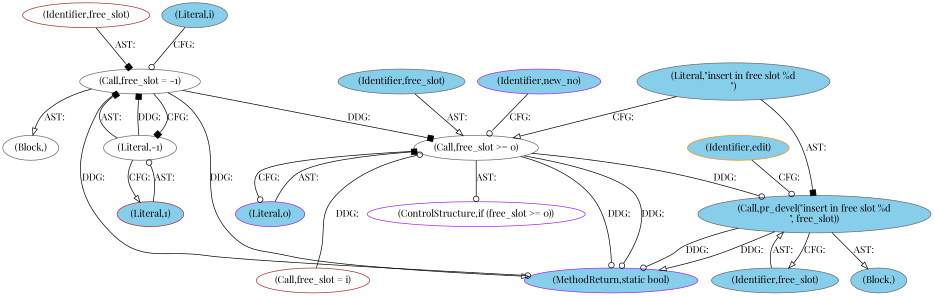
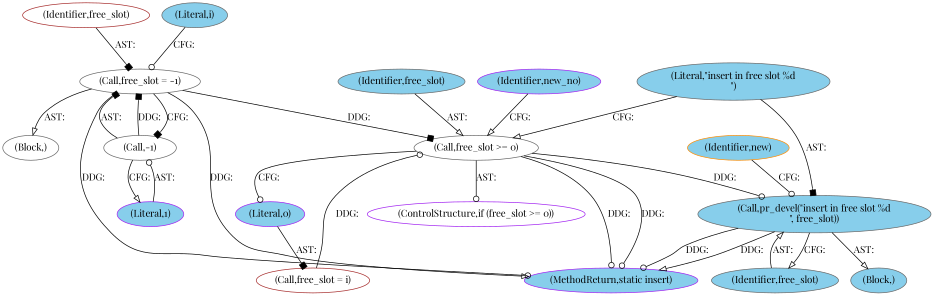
  digraph {
    fontname="Playfair Display"
    node [color=gray40 fillcolor=skyblue fontname="Playfair Display" style=filled]
    edge [arrowhead=odot fontname="Playfair Display"]
    n1 [fillcolor=white label="(Call,free_slot = -1)"]
-   n2 [fillcolor=white label="(Literal,-1)"]
+   n2 [fillcolor=white label="(Call,-1)"]
    n3 [fillcolor=white label="(Call,free_slot >= 0)"]
-   n4 [color=purple label="(MethodReturn,static bool)"]
+   n4 [color=purple label="(MethodReturn,static insert)"]
    n5 [fillcolor=white label="(Block,)"]
-   n6 [color=brown label="(Literal,1)"]
+   n6 [color=purple label="(Literal,1)"]
    n7 [label="(Call,pr_devel(\"insert in free slot %d\n\", free_slot))"]
    n8 [color=purple label="(Literal,0)"]
    n9 [color=purple fillcolor=white label="(ControlStructure,if (free_slot >= 0))"]
    n10 [label="(Identifier,free_slot)"]
    n11 [label="(Block,)"]
    n12 [color=brown fillcolor=white label="(Identifier,free_slot)"]
    n13 [label="(Identifier,free_slot)"]
    n14 [color=brown fillcolor=white label="(Call,free_slot = i)"]
    n15 [color=purple label="(Identifier,new_n0)"]
    n16 [label="(Literal,\"insert in free slot %d\n\")"]
-   n17 [color=darkorange label="(Identifier,edit)"]
+   n17 [color=darkorange label="(Identifier,new)"]
    n18 [label="(Literal,i)"]
    n1 -> n2 [arrowhead=box label="CFG: "]
    n1 -> n3 [arrowhead=box label="DDG: "]
    n1 -> n4 [label="DDG: "]
    n1 -> n4 [arrowhead=onormal label="DDG: "]
    n1 -> n5 [arrowhead=onormal label="AST: "]
    n2 -> n1 [arrowhead=box label="AST: "]
    n2 -> n1 [arrowhead=box label="DDG: "]
    n2 -> n6 [arrowhead=onormal label="CFG: "]
    n3 -> n4 [label="DDG: "]
    n3 -> n4 [label="DDG: "]
    n3 -> n7 [label="DDG: "]
    n3 -> n8 [label="CFG: "]
    n3 -> n9 [label="AST: "]
    n6 -> n2 [label="AST: "]
    n7 -> n4 [arrowhead=onormal label="DDG: "]
    n7 -> n4 [label="DDG: "]
    n7 -> n10 [arrowhead=onormal label="CFG: "]
    n7 -> n11 [arrowhead=onormal label="AST: "]
-   n8 -> n3 [arrowhead=box label="AST: "]
+   n8 -> n14 [arrowhead=box label="AST: "]
    n10 -> n7 [arrowhead=onormal label="AST: "]
    n12 -> n1 [arrowhead=box label="AST: "]
    n13 -> n3 [arrowhead=onormal label="AST: "]
    n14 -> n3 [label="DDG: "]
-   n15 -> n3 [label="CFG: "]
+   n15 -> n3 [arrowhead=onormal label="CFG: "]
    n16 -> n3 [arrowhead=onormal label="CFG: "]
    n16 -> n7 [arrowhead=box label="AST: "]
    n17 -> n7 [label="CFG: "]
    n18 -> n1 [label="CFG: "]
  }
